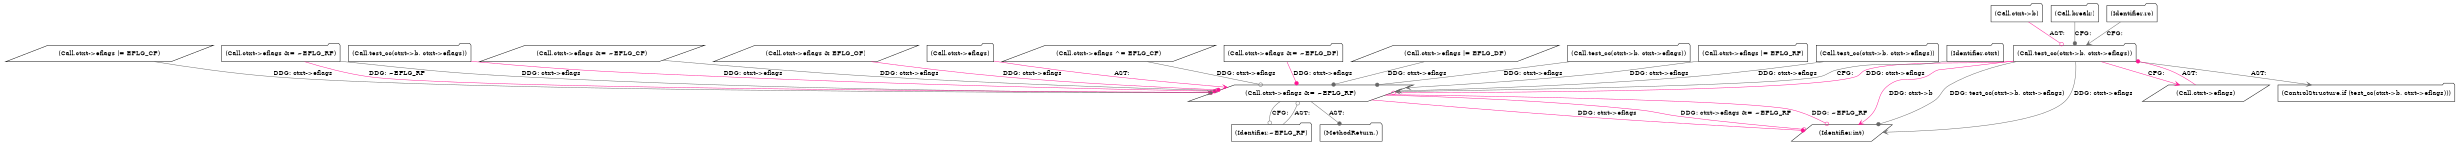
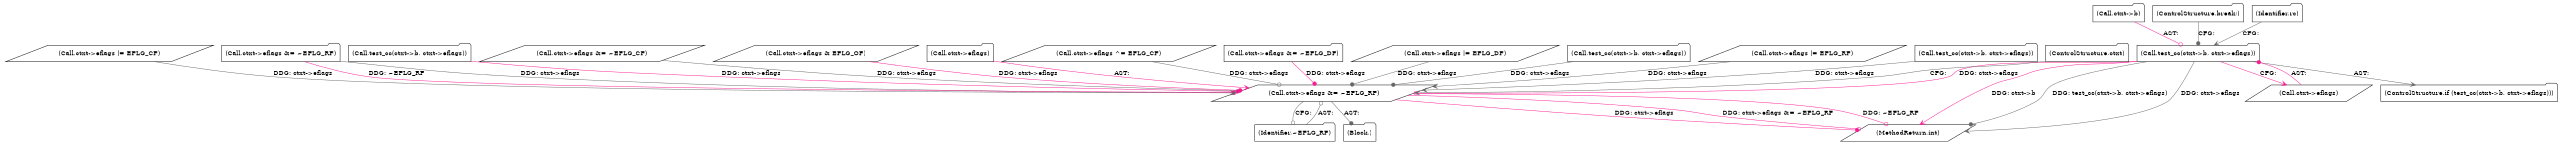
  digraph {
    node [shape=folder]
    edge [arrowhead=dot color=gray40]
    n1 [label="(Call,test_cc(ctxt->b, ctxt->eflags))"]
    n2 [label="(Call,ctxt->eflags &= ~EFLG_RF)" shape=parallelogram]
-   n3 [label="(Identifier,int)" shape=parallelogram]
+   n3 [label="(MethodReturn,int)" shape=parallelogram]
    n4 [label="(Call,ctxt->eflags)" shape=parallelogram]
    n5 [label="(ControlStructure,if (test_cc(ctxt->b, ctxt->eflags)))"]
    n6 [label="(Identifier,~EFLG_RF)"]
-   n7 [label="(MethodReturn,)"]
+   n7 [label="(Block,)"]
    n8 [label="(Call,ctxt->b)"]
    n9 [label="(Call,ctxt->eflags |= EFLG_CF)" shape=parallelogram]
-   n10 [label="(Call,break;)"]
+   n10 [label="(ControlStructure,break;)"]
    n11 [label="(Call,ctxt->eflags &= ~EFLG_RF)"]
    n12 [label="(Call,test_cc(ctxt->b, ctxt->eflags))"]
    n13 [label="(Call,ctxt->eflags &= ~EFLG_CF)" shape=parallelogram]
    n14 [label="(Call,ctxt->eflags & EFLG_OF)" shape=parallelogram]
    n15 [label="(Call,ctxt->eflags)"]
    n16 [label="(Identifier,rc)"]
    n17 [label="(Call,ctxt->eflags ^= EFLG_CF)" shape=parallelogram]
    n18 [label="(Call,ctxt->eflags &= ~EFLG_DF)"]
    n19 [label="(Call,ctxt->eflags |= EFLG_DF)" shape=parallelogram]
    n20 [label="(Call,test_cc(ctxt->b, ctxt->eflags))"]
-   n21 [label="(Call,ctxt->eflags |= EFLG_RF)"]
+   n21 [label="(Call,ctxt->eflags |= EFLG_RF)" shape=parallelogram]
    n22 [label="(Call,test_cc(ctxt->b, ctxt->eflags))"]
-   n23 [label="(Identifier,ctxt)"]
+   n23 [label="(ControlStructure,ctxt)"]
    n1 -> n2 [arrowhead=odot color=deeppink label="DDG: ctxt->eflags"]
    n1 -> n3 [arrowhead=vee color=deeppink label="DDG: ctxt->b"]
    n1 -> n3 [label="DDG: test_cc(ctxt->b, ctxt->eflags)"]
    n1 -> n3 [arrowhead=vee label="DDG: ctxt->eflags"]
    n1 -> n4 [arrowhead=vee color=deeppink label="CFG: "]
    n1 -> n5 [arrowhead=vee label="AST: "]
    n2 -> n3 [color=deeppink label="DDG: ctxt->eflags"]
    n2 -> n3 [arrowhead=odot color=deeppink label="DDG: ctxt->eflags &= ~EFLG_RF"]
    n2 -> n3 [arrowhead=odot color=deeppink label="DDG: ~EFLG_RF"]
    n2 -> n6 [arrowhead=odot label="CFG: "]
    n2 -> n7 [label="AST: "]
    n4 -> n1 [color=deeppink label="AST: "]
    n6 -> n2 [arrowhead=odot label="AST: "]
    n8 -> n1 [arrowhead=odot color=deeppink label="AST: "]
    n9 -> n2 [label="DDG: ctxt->eflags"]
    n10 -> n1 [label="CFG: "]
    n11 -> n2 [arrowhead=vee label="DDG: ctxt->eflags"]
    n11 -> n2 [arrowhead=odot color=deeppink label="DDG: ~EFLG_RF"]
    n12 -> n2 [color=deeppink label="DDG: ctxt->eflags"]
    n13 -> n2 [arrowhead=odot label="DDG: ctxt->eflags"]
    n14 -> n2 [color=deeppink label="DDG: ctxt->eflags"]
    n15 -> n2 [arrowhead=vee color=deeppink label="AST: "]
    n16 -> n1 [arrowhead=vee label="CFG: "]
    n17 -> n2 [arrowhead=odot label="DDG: ctxt->eflags"]
    n18 -> n2 [color=deeppink label="DDG: ctxt->eflags"]
    n19 -> n2 [label="DDG: ctxt->eflags"]
    n20 -> n2 [label="DDG: ctxt->eflags"]
    n21 -> n2 [arrowhead=vee label="DDG: ctxt->eflags"]
    n22 -> n2 [arrowhead=vee label="DDG: ctxt->eflags"]
    n23 -> n2 [arrowhead=vee label="CFG: "]
  }
